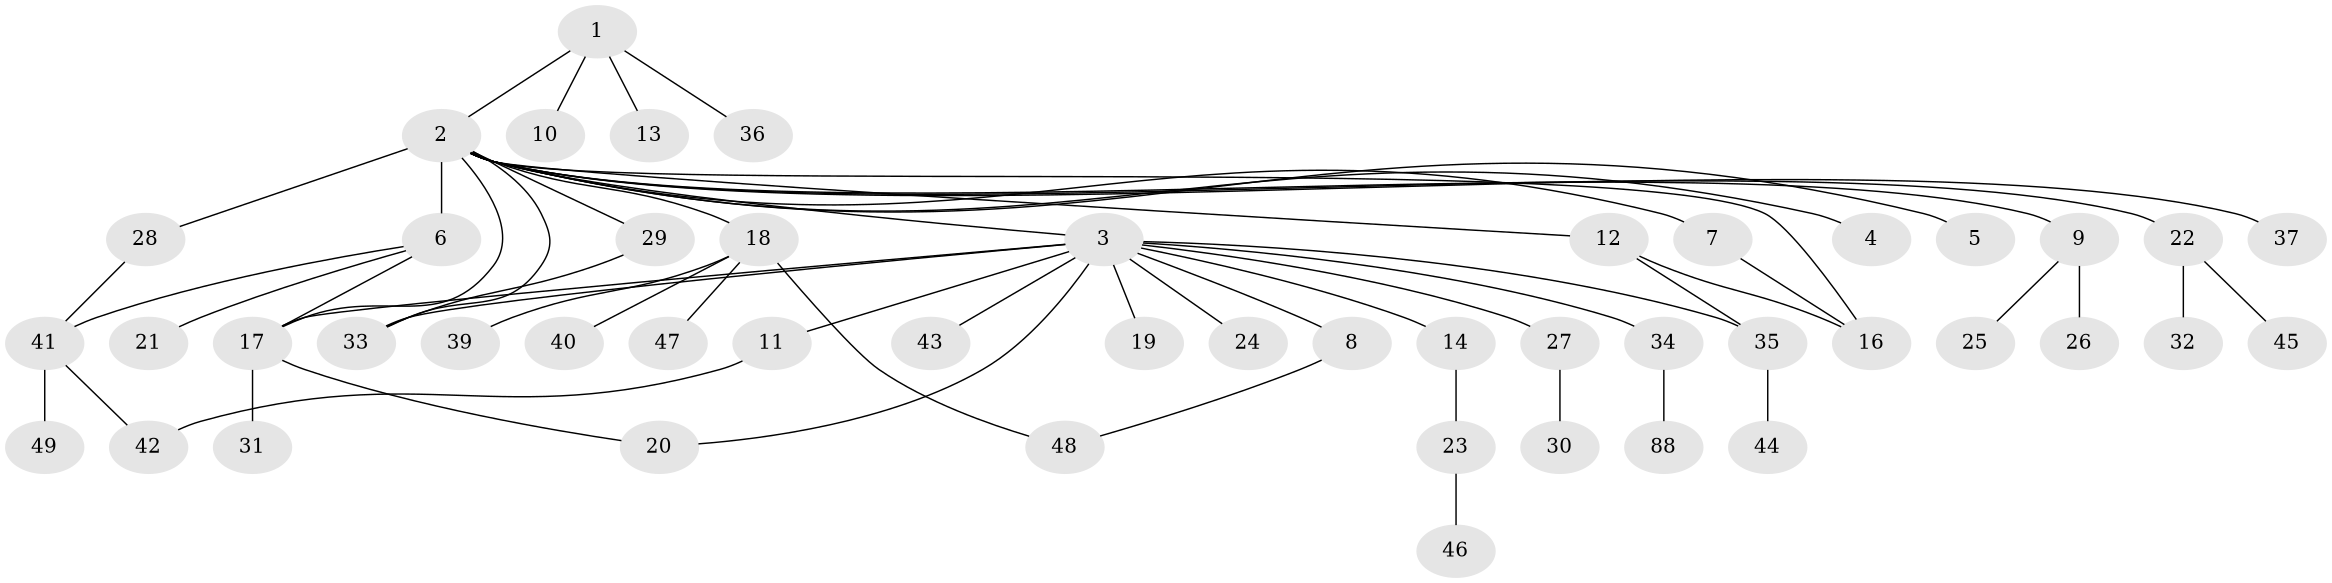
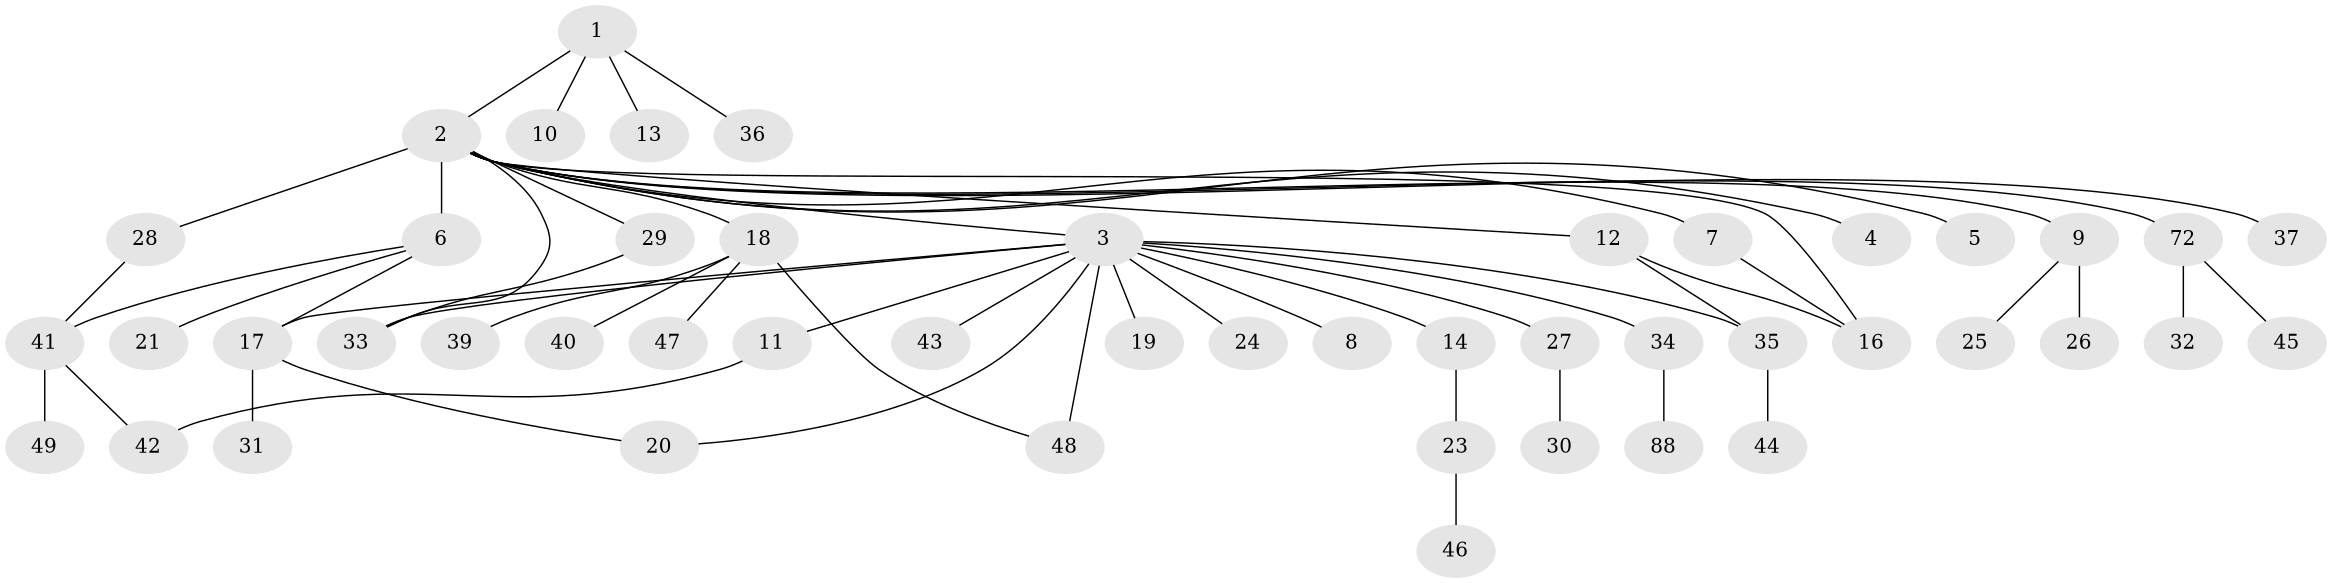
  graph {
    node [color=gray90 style=filled]
    edge [weight=1.0]
    1
    2
    10
    13
    36
    3
    4
    5
    6
    7
    9
    12
    16
    17
    18
-   22
+   22 [label=72]
    28
    29
    33
    37
    8
    11
    14
    19
    20
    24
    27
    34
    35
    43
    21
    41
    25
    26
    31
    48
    39
    40
    47
    32
    45
    42
    23
    30
    n45 [label=88]
    44
    49
    46
    1 -- 2
    1 -- 10
    1 -- 13
    1 -- 36
    2 -- 3
    2 -- 4
    2 -- 5
    2 -- 6 [weight=14.0]
    2 -- 7
    2 -- 9
    2 -- 12
    2 -- 16
-   2 -- 17
    2 -- 18
    2 -- 22
    2 -- 28
    2 -- 29
    2 -- 33
    2 -- 37
    3 -- 17
    3 -- 33
    3 -- 8
    3 -- 11
    3 -- 14
    3 -- 19
    3 -- 20
    3 -- 24
    3 -- 27
    3 -- 34
    3 -- 35
    3 -- 43
    6 -- 17
    6 -- 21
    6 -- 41
    7 -- 16
    9 -- 25
    9 -- 26
    12 -- 16 [weight=4.0]
    12 -- 35
    17 -- 20
    17 -- 31 [weight=2.0]
    18 -- 48
    18 -- 39
    18 -- 40
    18 -- 47
    22 -- 32
    22 -- 45
    28 -- 41
    29 -- 33
-   8 -- 48
+   3 -- 48
    11 -- 42
    14 -- 23
    27 -- 30
    34 -- n45
    35 -- 44
    41 -- 42
    41 -- 49
    23 -- 46
  }
